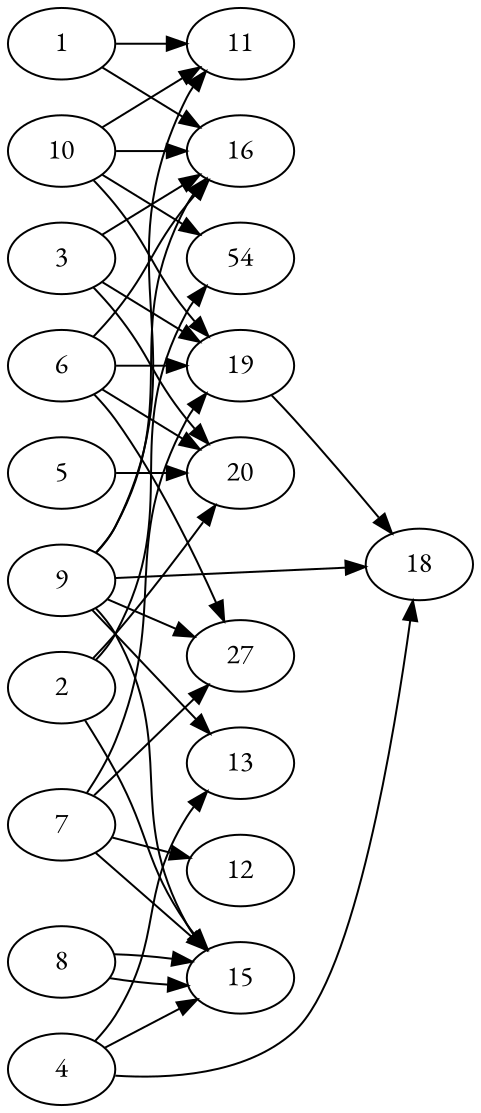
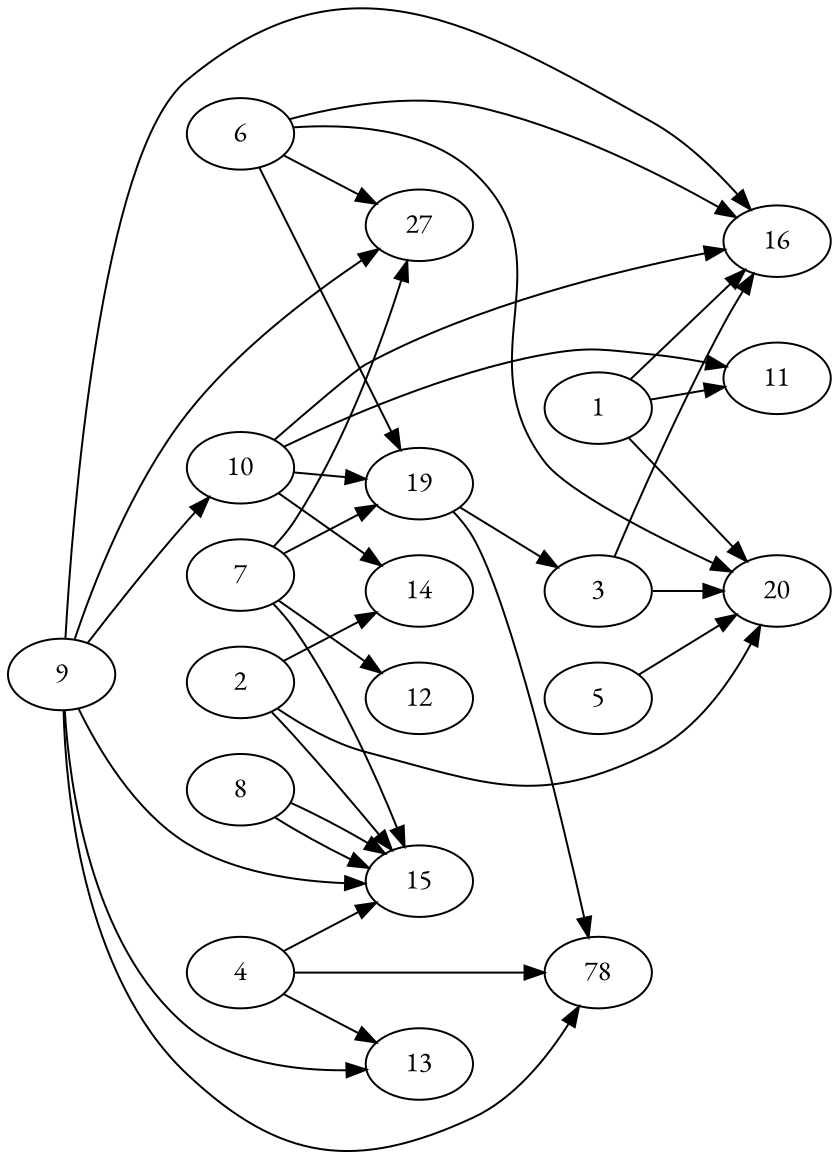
  digraph {
    fontname="EB Garamond"
    rankdir=LR
    node [alpha=0.09 expect_size=48191488 fontname="EB Garamond"]
    edge [fontname="EB Garamond"]
    1 [alpha=0.00 expect_size=24157184]
    11 [expect_size=37740544]
    16 [alpha=0.19 expect_size=25194496]
    20 [alpha=0.10 expect_size=36013056]
    2 [alpha=0.19 expect_size=43338752]
-   14 [alpha=0.04 expect_size=10134528 label=54]
+   14 [alpha=0.04 expect_size=10134528]
    15 [alpha=0.04 expect_size=35848192]
    3 [expect_size=48687104]
    19 [alpha=0.02 expect_size=38714368]
-   18 [alpha=0.12 expect_size=45037568]
+   18 [alpha=0.12 expect_size=45037568 label=78]
    4 [alpha=0.11 expect_size=51478528]
    13 [alpha=0.18 expect_size=37185536]
    5 [alpha=0.15]
    6 [alpha=0.17 expect_size=44998656]
    n15 [alpha=0.01 expect_size=19176448 label=27]
    7 [alpha=0.11 expect_size=26652672]
    12 [alpha=0.07 expect_size=38369280]
    8 [alpha=0.17 expect_size=42661888]
    9 [alpha=0.19 expect_size=23278592]
    10
    1 -> 11
    1 -> 16
+   1 -> 20
    2 -> 20
    2 -> 14
    2 -> 15
    3 -> 16
    3 -> 20
-   3 -> 19
+   19 -> 3
    19 -> 18
    4 -> 15
    4 -> 18
    4 -> 13
    5 -> 20
    6 -> 16
    6 -> 20
    6 -> 19
    6 -> n15
    7 -> 15
    7 -> 19
    7 -> n15
    7 -> 12
    8 -> 15
    8 -> 15
-   9 -> 11
+   9 -> 10
    9 -> 16
    9 -> 15
    9 -> 18
    9 -> 13
    9 -> n15
    10 -> 11
    10 -> 16
    10 -> 14
    10 -> 19
  }
